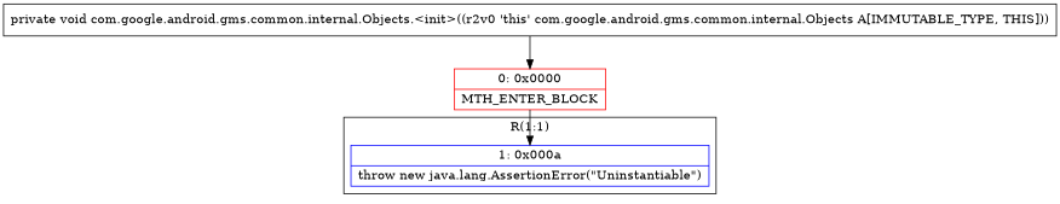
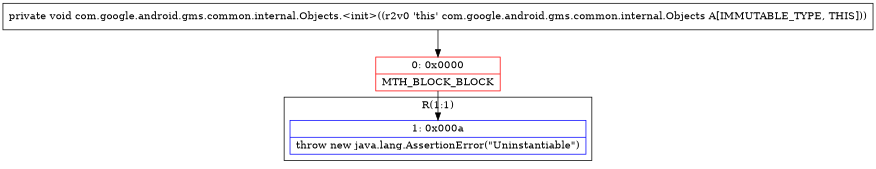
  digraph {
    node [shape=record]
    n1 [color=blue label="{1\:\ 0x000a|throw new java.lang.AssertionError(\"Uninstantiable\")\l}"]
-   n2 [color=red label="{0\:\ 0x0000|MTH_ENTER_BLOCK\l}"]
+   n2 [color=red label="{0\:\ 0x0000|MTH_BLOCK_BLOCK\l}"]
    n3 [label="{private void com.google.android.gms.common.internal.Objects.\<init\>((r2v0 'this' com.google.android.gms.common.internal.Objects A[IMMUTABLE_TYPE, THIS])) }"]
    subgraph cluster_1 {
      label="R(1:1)"
      n1
    }
    n2 -> n1
    n3 -> n2
  }
